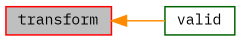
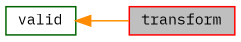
  digraph {
    rankdir=LR
    fontname="IBM Plex Mono"
    node [fontname="IBM Plex Mono" fontsize=10 shape=record]
    n1 [color=red fillcolor=grey75 fontcolor=black height=0.2 label=transform style=filled width=0.4]
    n2 [color=darkgreen height=0.2 label=valid width=0.4]
-   n1 -> n2 [color=darkorange dir=back fontname="IBM Plex Mono" fontsize=10 labelfontname=Helvetica labelfontsize=10 style=solid]
+   n2 -> n1 [color=darkorange dir=back fontname="IBM Plex Mono" fontsize=10 labelfontname=Helvetica labelfontsize=10 style=solid]
  }
